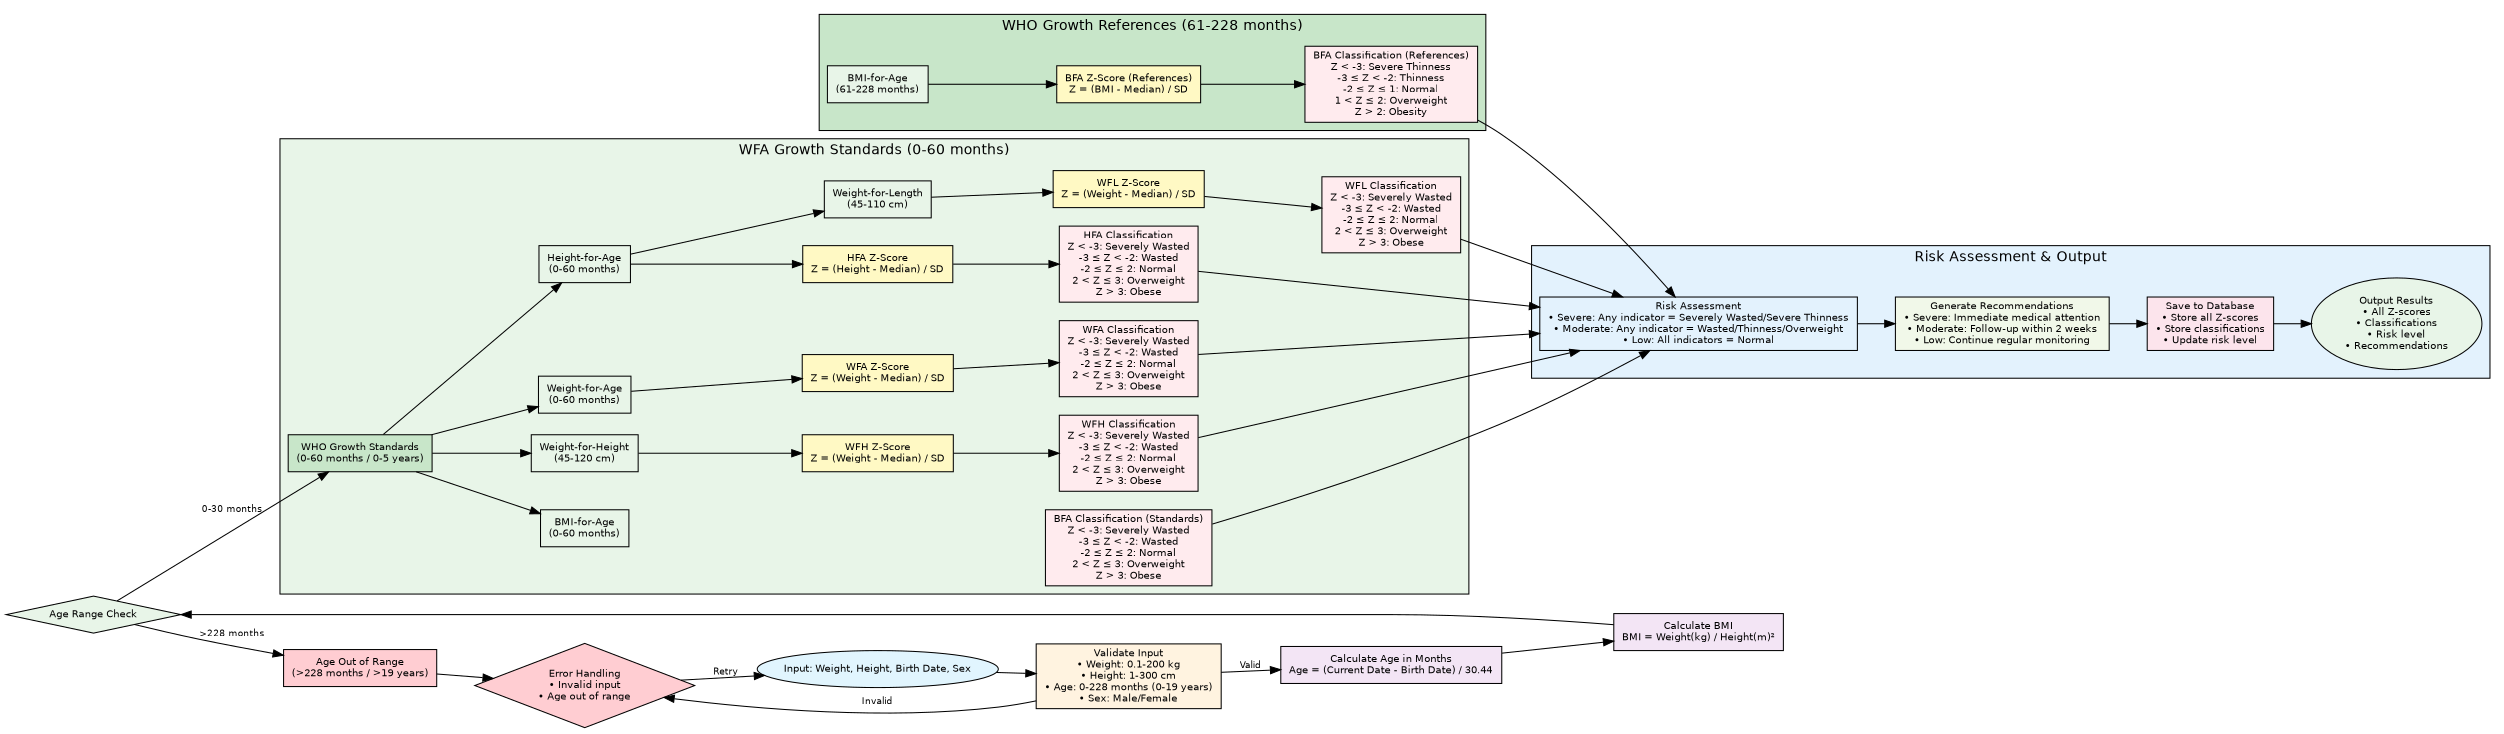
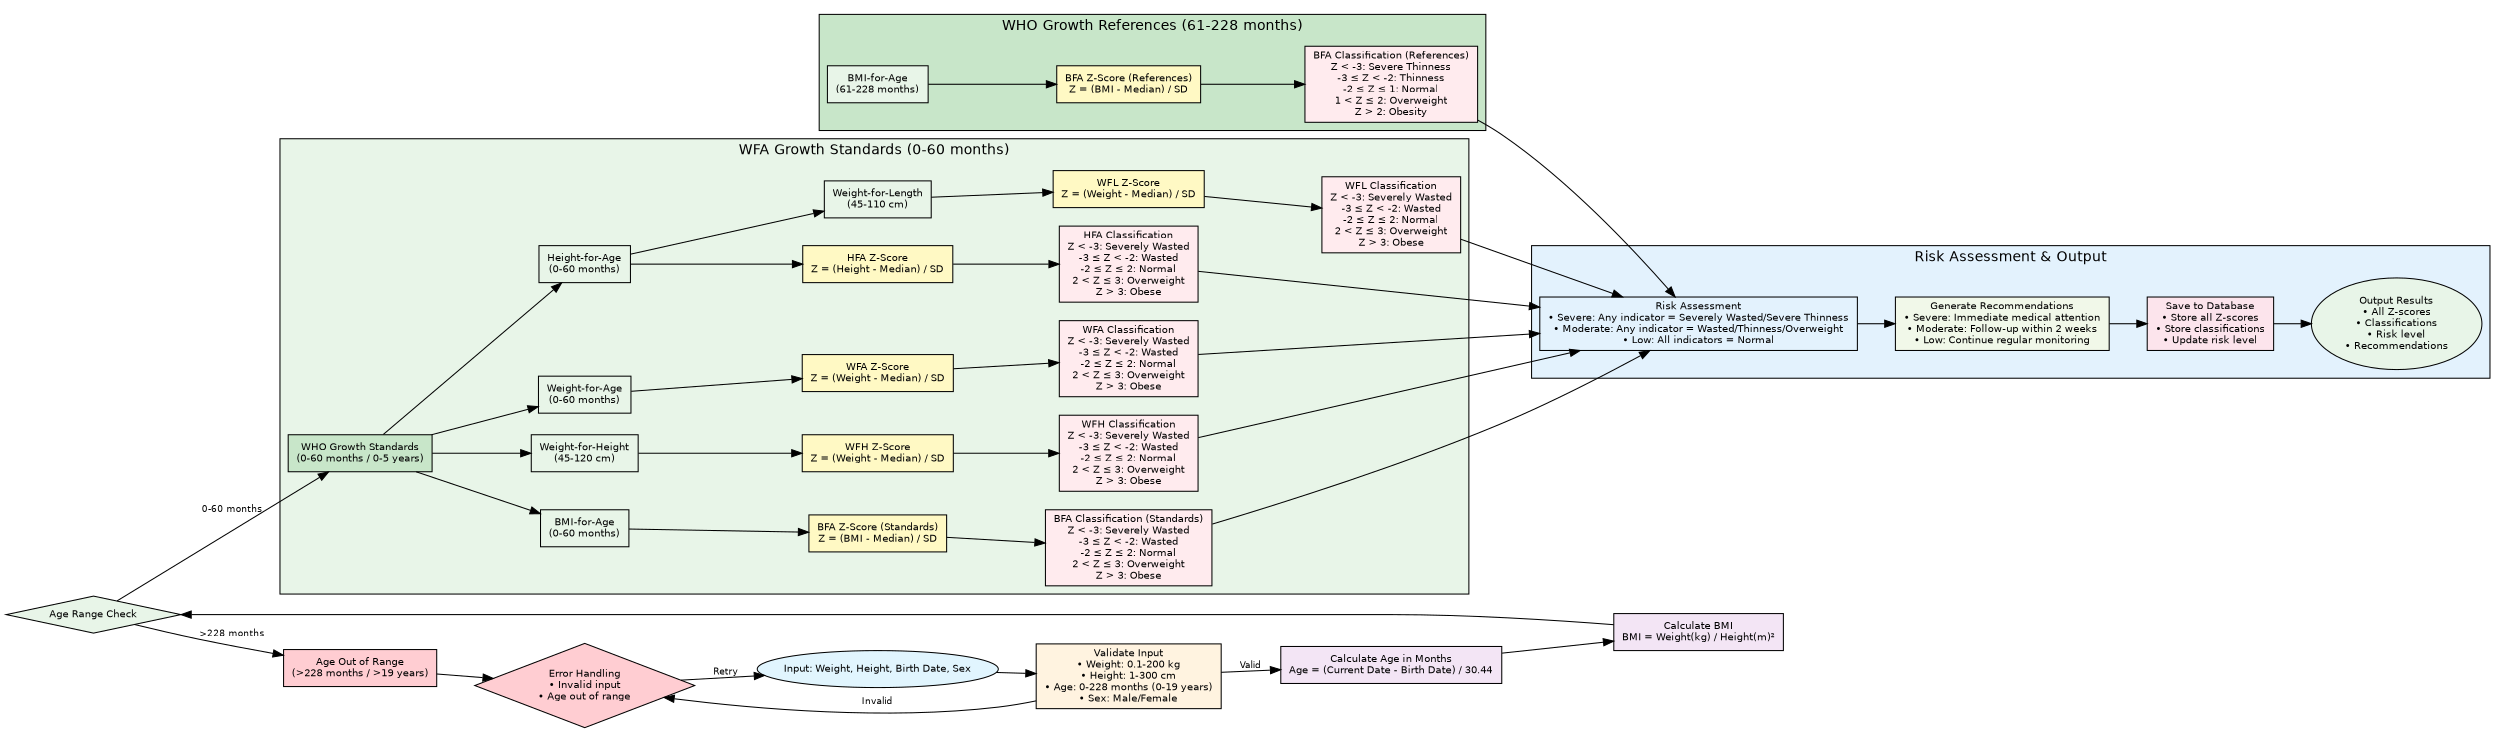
  digraph {
    fontname="DejaVu Sans"
    rankdir=LR
    node [fillcolor="#e8f5e8" fontname="DejaVu Sans" fontsize=10 shape=box style=filled]
    edge [fontname="DejaVu Sans" fontsize=9]
    n1 [fillcolor="#c8e6c9" label="WHO Growth Standards\n(0-60 months / 0-5 years)"]
    n2 [label="Weight-for-Age\n(0-60 months)"]
    n3 [label="Height-for-Age\n(0-60 months)"]
    n4 [label="Weight-for-Height\n(45-120 cm)"]
    n5 [label="Weight-for-Length\n(45-110 cm)"]
    n6 [label="BMI-for-Age\n(0-60 months)"]
    n7 [fillcolor="#fff9c4" label="WFA Z-Score\nZ = (Weight - Median) / SD"]
    n8 [fillcolor="#fff9c4" label="HFA Z-Score\nZ = (Height - Median) / SD"]
    n9 [fillcolor="#fff9c4" label="WFH Z-Score\nZ = (Weight - Median) / SD"]
    n10 [fillcolor="#fff9c4" label="WFL Z-Score\nZ = (Weight - Median) / SD"]
+   n11 [fillcolor="#fff9c4" label="BFA Z-Score (Standards)\nZ = (BMI - Median) / SD"]
    n12 [fillcolor="#ffebee" label="WFA Classification\nZ < -3: Severely Wasted\n-3 ≤ Z < -2: Wasted\n-2 ≤ Z ≤ 2: Normal\n2 < Z ≤ 3: Overweight\nZ > 3: Obese"]
    n13 [fillcolor="#ffebee" label="HFA Classification\nZ < -3: Severely Wasted\n-3 ≤ Z < -2: Wasted\n-2 ≤ Z ≤ 2: Normal\n2 < Z ≤ 3: Overweight\nZ > 3: Obese"]
    n14 [fillcolor="#ffebee" label="WFH Classification\nZ < -3: Severely Wasted\n-3 ≤ Z < -2: Wasted\n-2 ≤ Z ≤ 2: Normal\n2 < Z ≤ 3: Overweight\nZ > 3: Obese"]
    n15 [fillcolor="#ffebee" label="WFL Classification\nZ < -3: Severely Wasted\n-3 ≤ Z < -2: Wasted\n-2 ≤ Z ≤ 2: Normal\n2 < Z ≤ 3: Overweight\nZ > 3: Obese"]
    n16 [fillcolor="#ffebee" label="BFA Classification (Standards)\nZ < -3: Severely Wasted\n-3 ≤ Z < -2: Wasted\n-2 ≤ Z ≤ 2: Normal\n2 < Z ≤ 3: Overweight\nZ > 3: Obese"]
    n17 [label="BMI-for-Age\n(61-228 months)"]
    n18 [fillcolor="#fff9c4" label="BFA Z-Score (References)\nZ = (BMI - Median) / SD"]
    n19 [fillcolor="#ffebee" label="BFA Classification (References)\nZ < -3: Severe Thinness\n-3 ≤ Z < -2: Thinness\n-2 ≤ Z ≤ 1: Normal\n1 < Z ≤ 2: Overweight\nZ > 2: Obesity"]
    n20 [fillcolor="#e3f2fd" label="Risk Assessment\n• Severe: Any indicator = Severely Wasted/Severe Thinness\n• Moderate: Any indicator = Wasted/Thinness/Overweight\n• Low: All indicators = Normal"]
    n21 [fillcolor="#f1f8e9" label="Generate Recommendations\n• Severe: Immediate medical attention\n• Moderate: Follow-up within 2 weeks\n• Low: Continue regular monitoring"]
    n22 [fillcolor="#fce4ec" label="Save to Database\n• Store all Z-scores\n• Store classifications\n• Update risk level"]
    n23 [label="Output Results\n• All Z-scores\n• Classifications\n• Risk level\n• Recommendations" shape=ellipse]
    n24 [fillcolor="#e1f5fe" label="Input: Weight, Height, Birth Date, Sex" shape=ellipse]
    n25 [fillcolor="#fff3e0" label="Validate Input\n• Weight: 0.1-200 kg\n• Height: 1-300 cm\n• Age: 0-228 months (0-19 years)\n• Sex: Male/Female"]
    n26 [fillcolor="#f3e5f5" label="Calculate Age in Months\nAge = (Current Date - Birth Date) / 30.44"]
    n27 [fillcolor="#ffcdd2" label="Error Handling\n• Invalid input\n• Age out of range" shape=diamond]
    n28 [fillcolor="#f3e5f5" label="Calculate BMI\nBMI = Weight(kg) / Height(m)²"]
    n29 [label="Age Range Check" shape=diamond]
    n30 [fillcolor="#ffcdd2" label="Age Out of Range\n(>228 months / >19 years)"]
    subgraph cluster_1 {
      fillcolor="#e8f5e8"
      label="WFA Growth Standards (0-60 months)"
      style=filled
      n1
      n2
      n3
      n4
      n5
      n6
      n7
      n8
      n9
      n10
+     n11
      n12
      n13
      n14
      n15
      n16
    }
    subgraph cluster_2 {
      fillcolor="#c8e6c9"
      label="WHO Growth References (61-228 months)"
      style=filled
      n17
      n18
      n19
    }
    subgraph cluster_3 {
      fillcolor="#e3f2fd"
      label="Risk Assessment & Output"
      style=filled
      n20
      n21
      n22
      n23
    }
    n1 -> n2
    n1 -> n3
    n1 -> n4
    n1 -> n6
    n2 -> n7
    n3 -> n5
    n3 -> n8
    n4 -> n9
    n5 -> n10
+   n6 -> n11
    n7 -> n12
    n8 -> n13
    n9 -> n14
    n10 -> n15
+   n11 -> n16
    n12 -> n20
    n13 -> n20
    n14 -> n20
    n15 -> n20
    n16 -> n20
    n17 -> n18
    n18 -> n19
    n19 -> n20
    n20 -> n21
    n21 -> n22
    n22 -> n23
    n24 -> n25
    n25 -> n26 [label=Valid]
    n25 -> n27 [label=Invalid]
    n26 -> n28
    n27 -> n24 [label=Retry]
    n28 -> n29
-   n29 -> n1 [label="0-30 months"]
+   n29 -> n1 [label="0-60 months"]
    n29 -> n30 [label=">228 months"]
    n30 -> n27
  }
